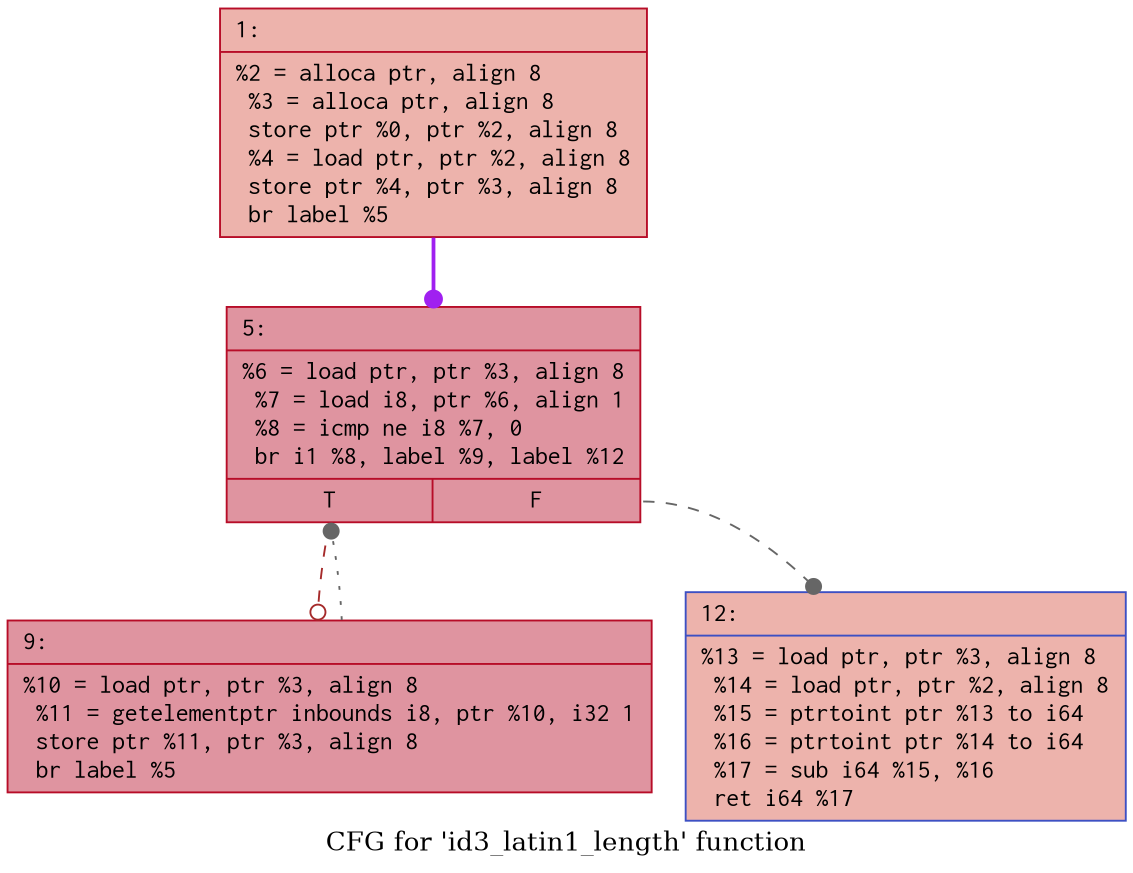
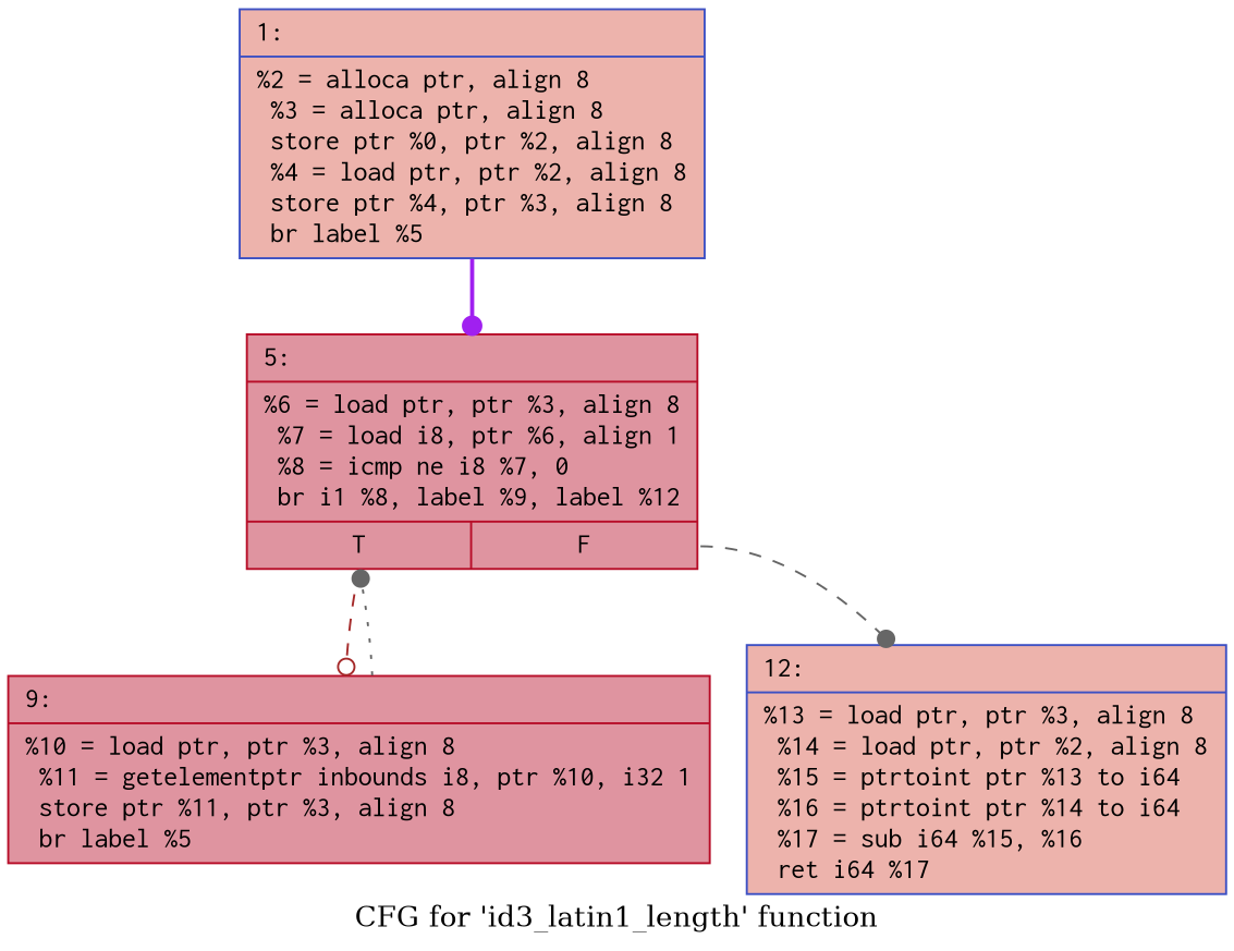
  digraph {
    label="CFG for 'id3_latin1_length' function"
    node [color="#3d50c3ff" fillcolor="#d6524470" fontname=Courier shape=record style=filled]
    edge [color=gray40 style=dashed arrowhead=dot]
-   n1 [color="#b70d28ff" label="{1:\l|  %2 = alloca ptr, align 8\l  %3 = alloca ptr, align 8\l  store ptr %0, ptr %2, align 8\l  %4 = load ptr, ptr %2, align 8\l  store ptr %4, ptr %3, align 8\l  br label %5\l}"]
+   n1 [label="{1:\l|  %2 = alloca ptr, align 8\l  %3 = alloca ptr, align 8\l  store ptr %0, ptr %2, align 8\l  %4 = load ptr, ptr %2, align 8\l  store ptr %4, ptr %3, align 8\l  br label %5\l}"]
    n2 [color="#b70d28ff" fillcolor="#b70d2870" label="{5:\l|  %6 = load ptr, ptr %3, align 8\l  %7 = load i8, ptr %6, align 1\l  %8 = icmp ne i8 %7, 0\l  br i1 %8, label %9, label %12\l|{<s0>T|<s1>F}}"]
    n3 [color="#b70d28ff" fillcolor="#b70d2870" label="{9:\l|  %10 = load ptr, ptr %3, align 8\l  %11 = getelementptr inbounds i8, ptr %10, i32 1\l  store ptr %11, ptr %3, align 8\l  br label %5\l}"]
    n4 [label="{12:\l|  %13 = load ptr, ptr %3, align 8\l  %14 = load ptr, ptr %2, align 8\l  %15 = ptrtoint ptr %13 to i64\l  %16 = ptrtoint ptr %14 to i64\l  %17 = sub i64 %15, %16\l  ret i64 %17\l}"]
    n1 -> n2 [color=purple style=bold]
    n2 -> n3 [tailport=s0 color=brown arrowhead=odot]
    n2 -> n4 [tailport=s1]
    n3 -> n2 [style=dotted]
  }
